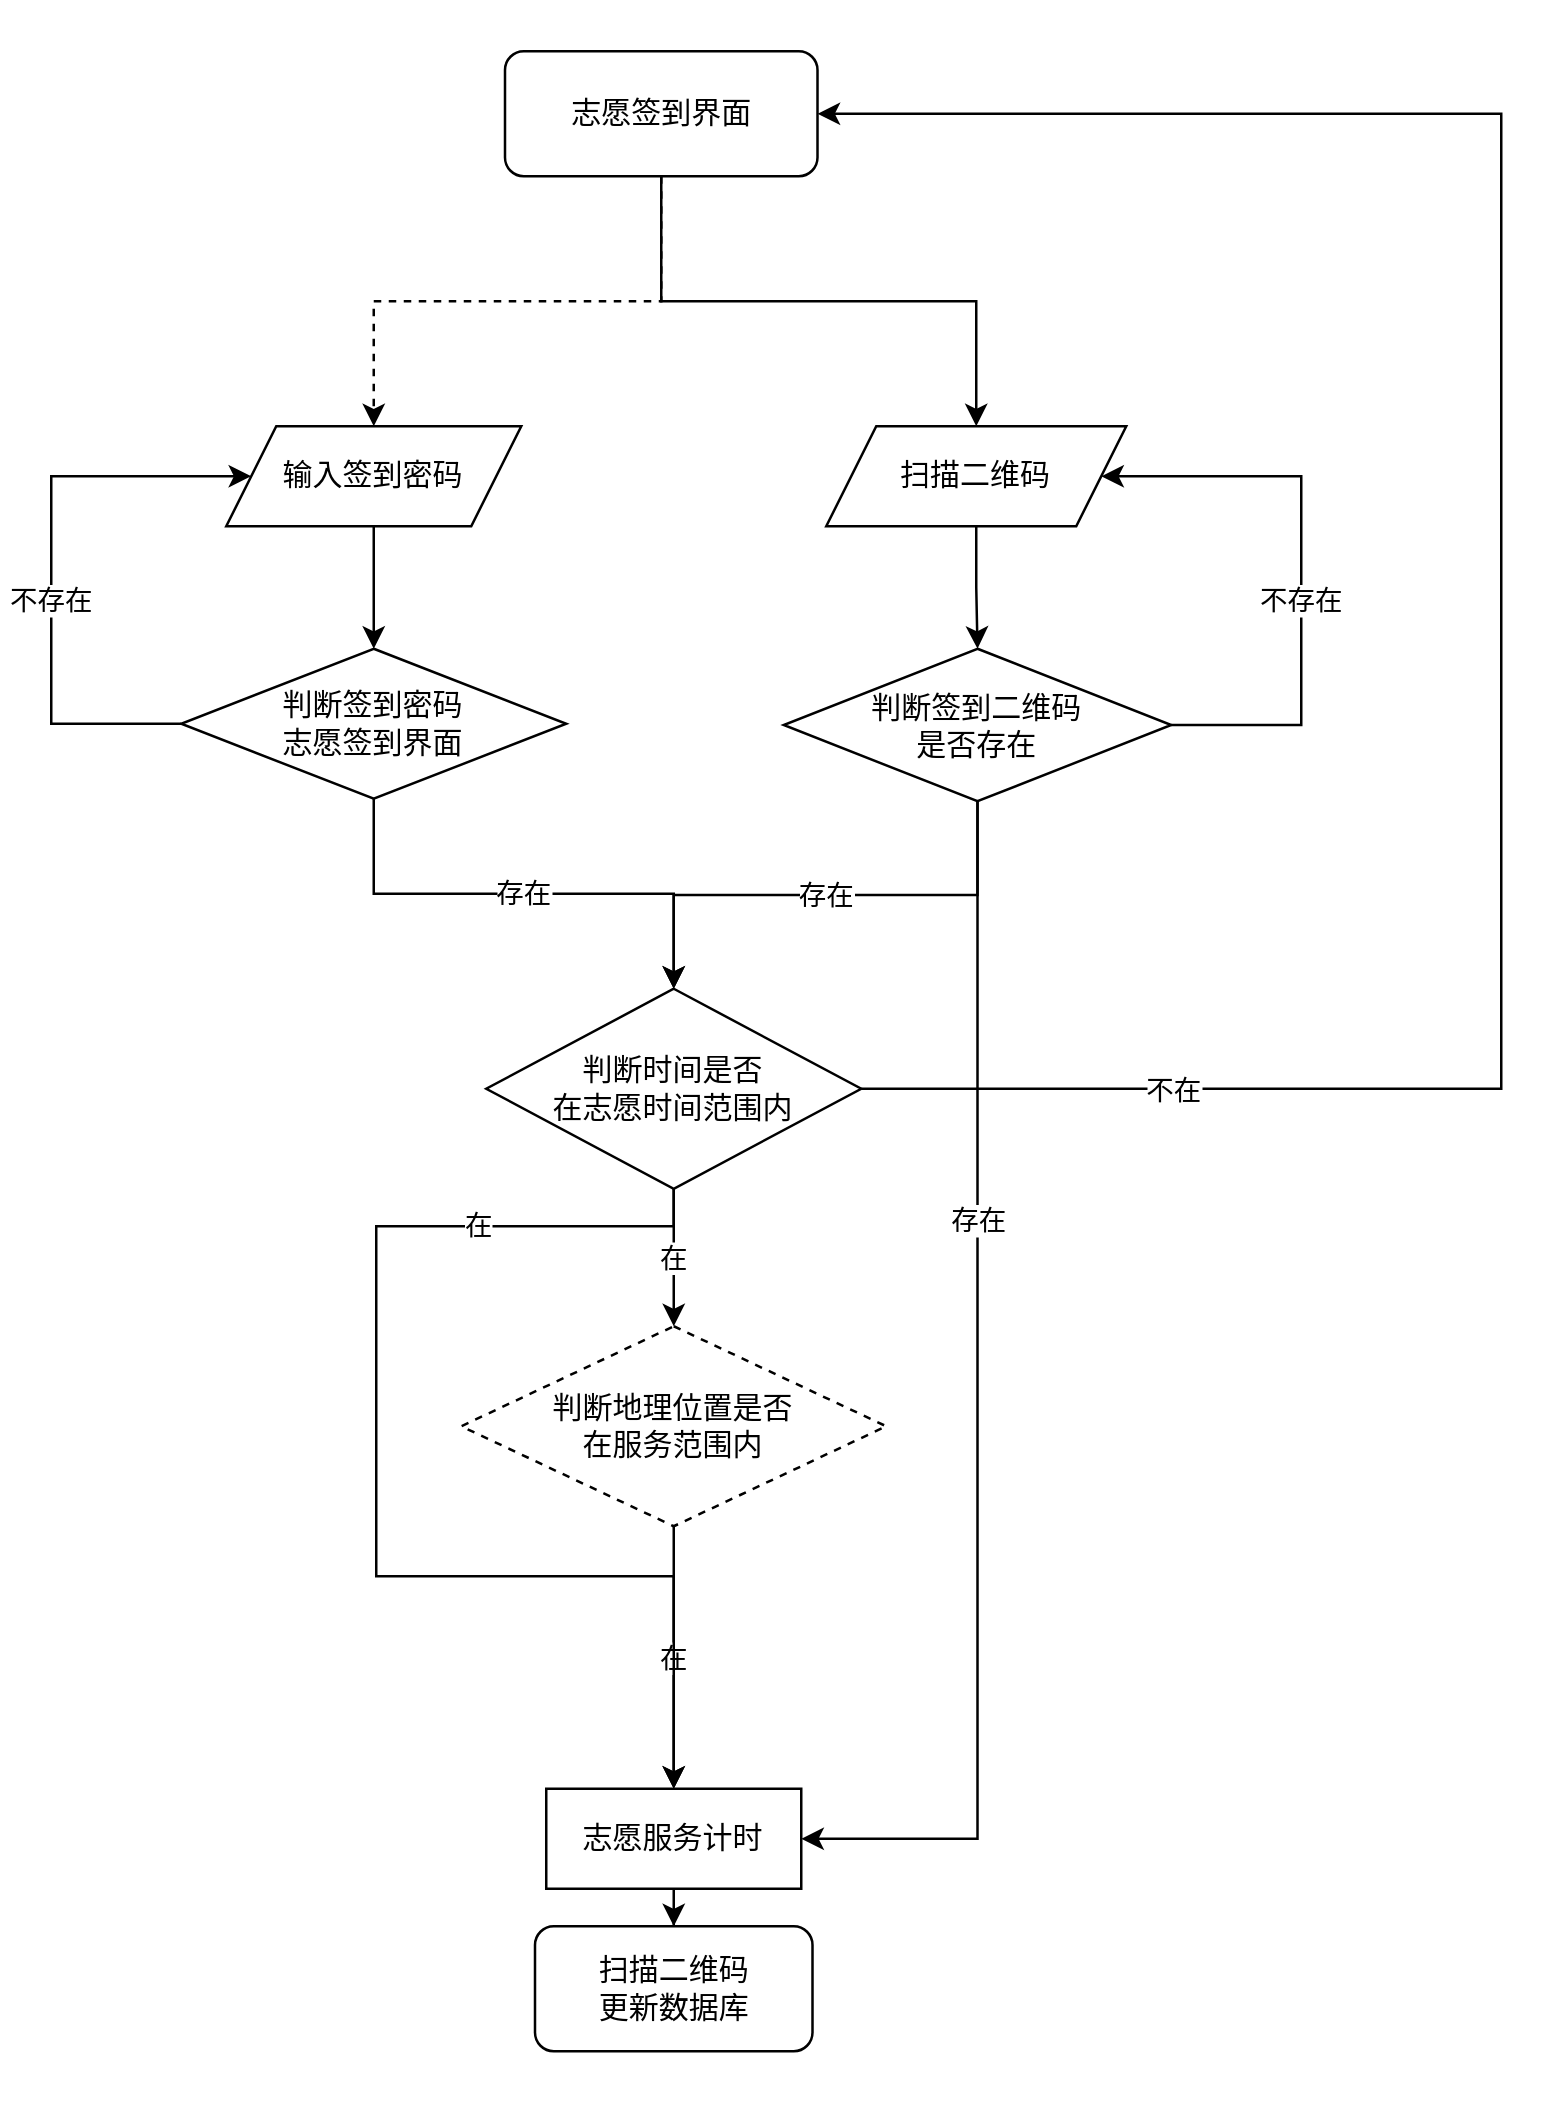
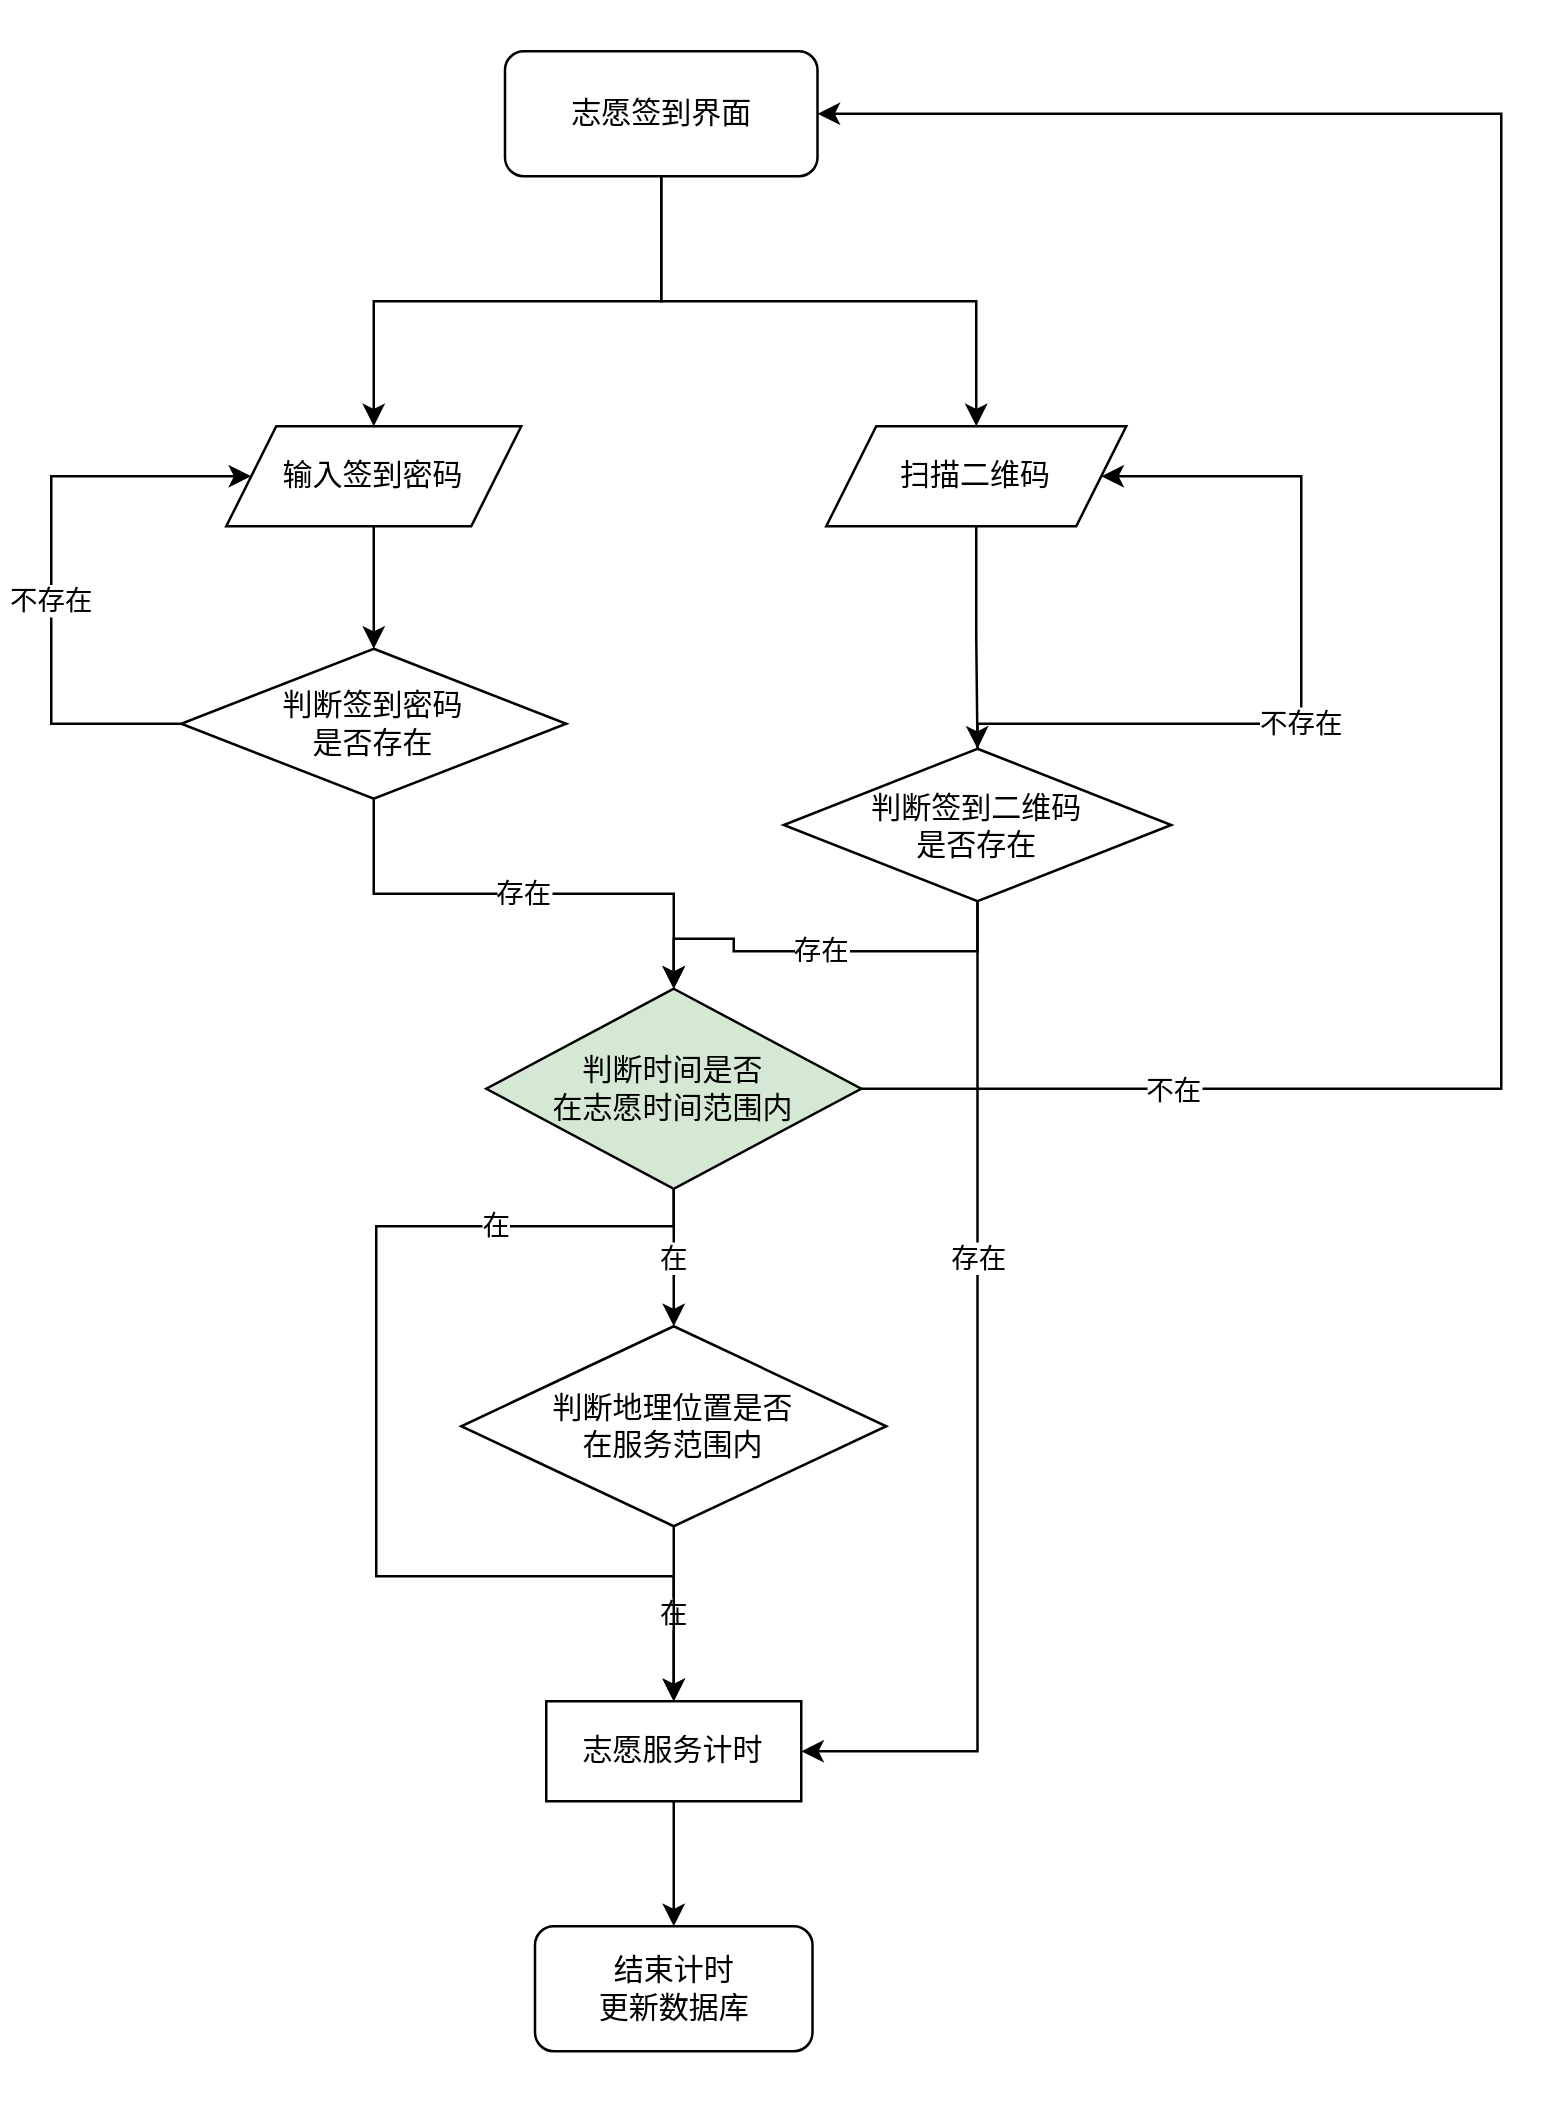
  <mxCell id="0" />
  <mxCell id="1" parent="0" />
  <mxCell id="2" value="在" style="edgeStyle=orthogonalEdgeStyle;rounded=0;orthogonalLoop=1;jettySize=auto;html=1;entryX=0.5;entryY=0;entryDx=0;entryDy=0;" edge="1" parent="1" source="3" target="25"><mxGeometry relative="1" as="geometry" /></mxCell>
- <mxCell id="3" value="判断地理位置是否&lt;br&gt;在服务范围内" style="rhombus;whiteSpace=wrap;html=1;dashed=1;" parent="1" vertex="1"><mxGeometry x="184" y="530" width="170" height="80" as="geometry" /></mxCell>
+ <mxCell id="3" value="判断地理位置是否&lt;br&gt;在服务范围内" style="rhombus;whiteSpace=wrap;html=1;" parent="1" vertex="1"><mxGeometry x="184" y="530" width="170" height="80" as="geometry" /></mxCell>
  <mxCell id="4" value="在" style="edgeStyle=orthogonalEdgeStyle;rounded=0;orthogonalLoop=1;jettySize=auto;html=1;entryX=0.5;entryY=0;entryDx=0;entryDy=0;" edge="1" parent="1" source="7" target="3"><mxGeometry relative="1" as="geometry" /></mxCell>
  <mxCell id="5" style="edgeStyle=orthogonalEdgeStyle;rounded=0;orthogonalLoop=1;jettySize=auto;html=1;entryX=1;entryY=0.5;entryDx=0;entryDy=0;" edge="1" parent="1" source="7" target="10"><mxGeometry relative="1" as="geometry"><Array as="points"><mxPoint x="600" y="435" /><mxPoint x="600" y="45" /></Array></mxGeometry></mxCell>
  <mxCell id="6" value="不在" style="edgeLabel;html=1;align=center;verticalAlign=middle;resizable=0;points=[];" vertex="1" connectable="0" parent="5"><mxGeometry x="-0.783" relative="1" as="geometry"><mxPoint x="24" as="offset" /></mxGeometry></mxCell>
- <mxCell id="7" value="判断时间是否&lt;br&gt;在志愿时间范围内" style="rhombus;whiteSpace=wrap;html=1;" parent="1" vertex="1"><mxGeometry x="194" y="395" width="150" height="80" as="geometry" /></mxCell>
- <mxCell id="8" style="edgeStyle=orthogonalEdgeStyle;rounded=0;orthogonalLoop=1;jettySize=auto;html=1;entryX=0.5;entryY=0;entryDx=0;entryDy=0;dashed=1;" edge="1" parent="1" source="10" target="12"><mxGeometry relative="1" as="geometry" /></mxCell>
+ <mxCell id="7" value="判断时间是否&lt;br&gt;在志愿时间范围内" style="rhombus;whiteSpace=wrap;html=1;fillColor=#d5e8d4;" parent="1" vertex="1"><mxGeometry x="194" y="395" width="150" height="80" as="geometry" /></mxCell>
+ <mxCell id="8" style="edgeStyle=orthogonalEdgeStyle;rounded=0;orthogonalLoop=1;jettySize=auto;html=1;entryX=0.5;entryY=0;entryDx=0;entryDy=0;" edge="1" parent="1" source="10" target="12"><mxGeometry relative="1" as="geometry" /></mxCell>
  <mxCell id="9" style="edgeStyle=orthogonalEdgeStyle;rounded=0;orthogonalLoop=1;jettySize=auto;html=1;exitX=0.5;exitY=1;exitDx=0;exitDy=0;" edge="1" parent="1" source="10" target="14"><mxGeometry relative="1" as="geometry" /></mxCell>
  <mxCell id="10" value="志愿签到界面" style="rounded=1;whiteSpace=wrap;html=1;" vertex="1" parent="1"><mxGeometry x="201.5" y="20" width="125" height="50" as="geometry" /></mxCell>
  <mxCell id="11" style="edgeStyle=orthogonalEdgeStyle;rounded=0;orthogonalLoop=1;jettySize=auto;html=1;entryX=0.5;entryY=0;entryDx=0;entryDy=0;" edge="1" parent="1" source="12" target="18"><mxGeometry relative="1" as="geometry" /></mxCell>
  <mxCell id="12" value="输入签到密码" style="shape=parallelogram;perimeter=parallelogramPerimeter;whiteSpace=wrap;html=1;fixedSize=1;" vertex="1" parent="1"><mxGeometry x="90" y="170" width="118" height="40" as="geometry" /></mxCell>
  <mxCell id="13" style="edgeStyle=orthogonalEdgeStyle;rounded=0;orthogonalLoop=1;jettySize=auto;html=1;entryX=0.5;entryY=0;entryDx=0;entryDy=0;" edge="1" parent="1" source="14" target="23"><mxGeometry relative="1" as="geometry" /></mxCell>
  <mxCell id="14" value="扫描二维码" style="shape=parallelogram;perimeter=parallelogramPerimeter;whiteSpace=wrap;html=1;fixedSize=1;" vertex="1" parent="1"><mxGeometry x="330" y="170" width="120" height="40" as="geometry" /></mxCell>
  <mxCell id="15" value="不存在" style="edgeStyle=orthogonalEdgeStyle;rounded=0;orthogonalLoop=1;jettySize=auto;html=1;entryX=0;entryY=0.5;entryDx=0;entryDy=0;" edge="1" parent="1" source="18" target="12"><mxGeometry x="-0.126" relative="1" as="geometry"><Array as="points"><mxPoint x="20" y="289" /><mxPoint x="20" y="190" /></Array><mxPoint as="offset" /></mxGeometry></mxCell>
  <mxCell id="16" value="存在" style="edgeStyle=orthogonalEdgeStyle;rounded=0;orthogonalLoop=1;jettySize=auto;html=1;" edge="1" parent="1" source="18" target="7"><mxGeometry relative="1" as="geometry" /></mxCell>
  <mxCell id="17" value="在" style="edgeStyle=orthogonalEdgeStyle;rounded=0;orthogonalLoop=1;jettySize=auto;html=1;exitX=0.5;exitY=1;exitDx=0;exitDy=0;entryX=0.5;entryY=0;entryDx=0;entryDy=0;" edge="1" parent="1" source="7" target="25"><mxGeometry x="-0.611" relative="1" as="geometry"><mxPoint x="130" y="620" as="targetPoint" /><Array as="points"><mxPoint x="269" y="490" /><mxPoint x="150" y="490" /><mxPoint x="150" y="630" /><mxPoint x="269" y="630" /></Array><mxPoint as="offset" /></mxGeometry></mxCell>
- <mxCell id="18" value="判断签到密码&lt;br&gt;志愿签到界面" style="rhombus;whiteSpace=wrap;html=1;" vertex="1" parent="1"><mxGeometry x="72" y="259" width="154" height="60" as="geometry" /></mxCell>
+ <mxCell id="18" value="判断签到密码&lt;br&gt;是否存在" style="rhombus;whiteSpace=wrap;html=1;" vertex="1" parent="1"><mxGeometry x="72" y="259" width="154" height="60" as="geometry" /></mxCell>
  <mxCell id="19" value="不存在" style="edgeStyle=orthogonalEdgeStyle;rounded=0;orthogonalLoop=1;jettySize=auto;html=1;entryX=1;entryY=0.5;entryDx=0;entryDy=0;" edge="1" parent="1" source="23" target="14"><mxGeometry x="-0.123" relative="1" as="geometry"><Array as="points"><mxPoint x="520" y="289" /><mxPoint x="520" y="190" /></Array><mxPoint as="offset" /></mxGeometry></mxCell>
  <mxCell id="20" value="存在" style="edgeStyle=orthogonalEdgeStyle;rounded=0;orthogonalLoop=1;jettySize=auto;html=1;entryX=0.5;entryY=0;entryDx=0;entryDy=0;" edge="1" parent="1" source="23" target="7"><mxGeometry relative="1" as="geometry" /></mxCell>
  <mxCell id="21" style="edgeStyle=orthogonalEdgeStyle;rounded=0;orthogonalLoop=1;jettySize=auto;html=1;entryX=1;entryY=0.5;entryDx=0;entryDy=0;" edge="1" parent="1" source="23" target="25"><mxGeometry relative="1" as="geometry" /></mxCell>
  <mxCell id="22" value="存在" style="edgeLabel;html=1;align=center;verticalAlign=middle;resizable=0;points=[];" vertex="1" connectable="0" parent="21"><mxGeometry x="-0.34" relative="1" as="geometry"><mxPoint y="7" as="offset" /></mxGeometry></mxCell>
- <mxCell id="23" value="判断签到二维码&lt;br&gt;是否存在" style="rhombus;whiteSpace=wrap;html=1;" vertex="1" parent="1"><mxGeometry x="313" y="259" width="155" height="61" as="geometry" /></mxCell>
+ <mxCell id="23" value="判断签到二维码&lt;br&gt;是否存在" style="rhombus;whiteSpace=wrap;html=1;" vertex="1" parent="1"><mxGeometry x="313" y="299" width="155" height="61" as="geometry" /></mxCell>
  <mxCell id="24" style="edgeStyle=orthogonalEdgeStyle;rounded=0;orthogonalLoop=1;jettySize=auto;html=1;entryX=0.5;entryY=0;entryDx=0;entryDy=0;" edge="1" parent="1" source="25" target="26"><mxGeometry relative="1" as="geometry" /></mxCell>
- <mxCell id="25" value="志愿服务计时" style="rounded=0;whiteSpace=wrap;html=1;" vertex="1" parent="1"><mxGeometry x="218" y="715" width="102" height="40" as="geometry" /></mxCell>
- <mxCell id="26" value="扫描二维码&lt;br&gt;更新数据库" style="rounded=1;whiteSpace=wrap;html=1;" vertex="1" parent="1"><mxGeometry x="213.5" y="770" width="111" height="50" as="geometry" /></mxCell>
+ <mxCell id="25" value="志愿服务计时" style="rounded=0;whiteSpace=wrap;html=1;" vertex="1" parent="1"><mxGeometry x="218" y="680" width="102" height="40" as="geometry" /></mxCell>
+ <mxCell id="26" value="结束计时&lt;br&gt;更新数据库" style="rounded=1;whiteSpace=wrap;html=1;" vertex="1" parent="1"><mxGeometry x="213.5" y="770" width="111" height="50" as="geometry" /></mxCell>
